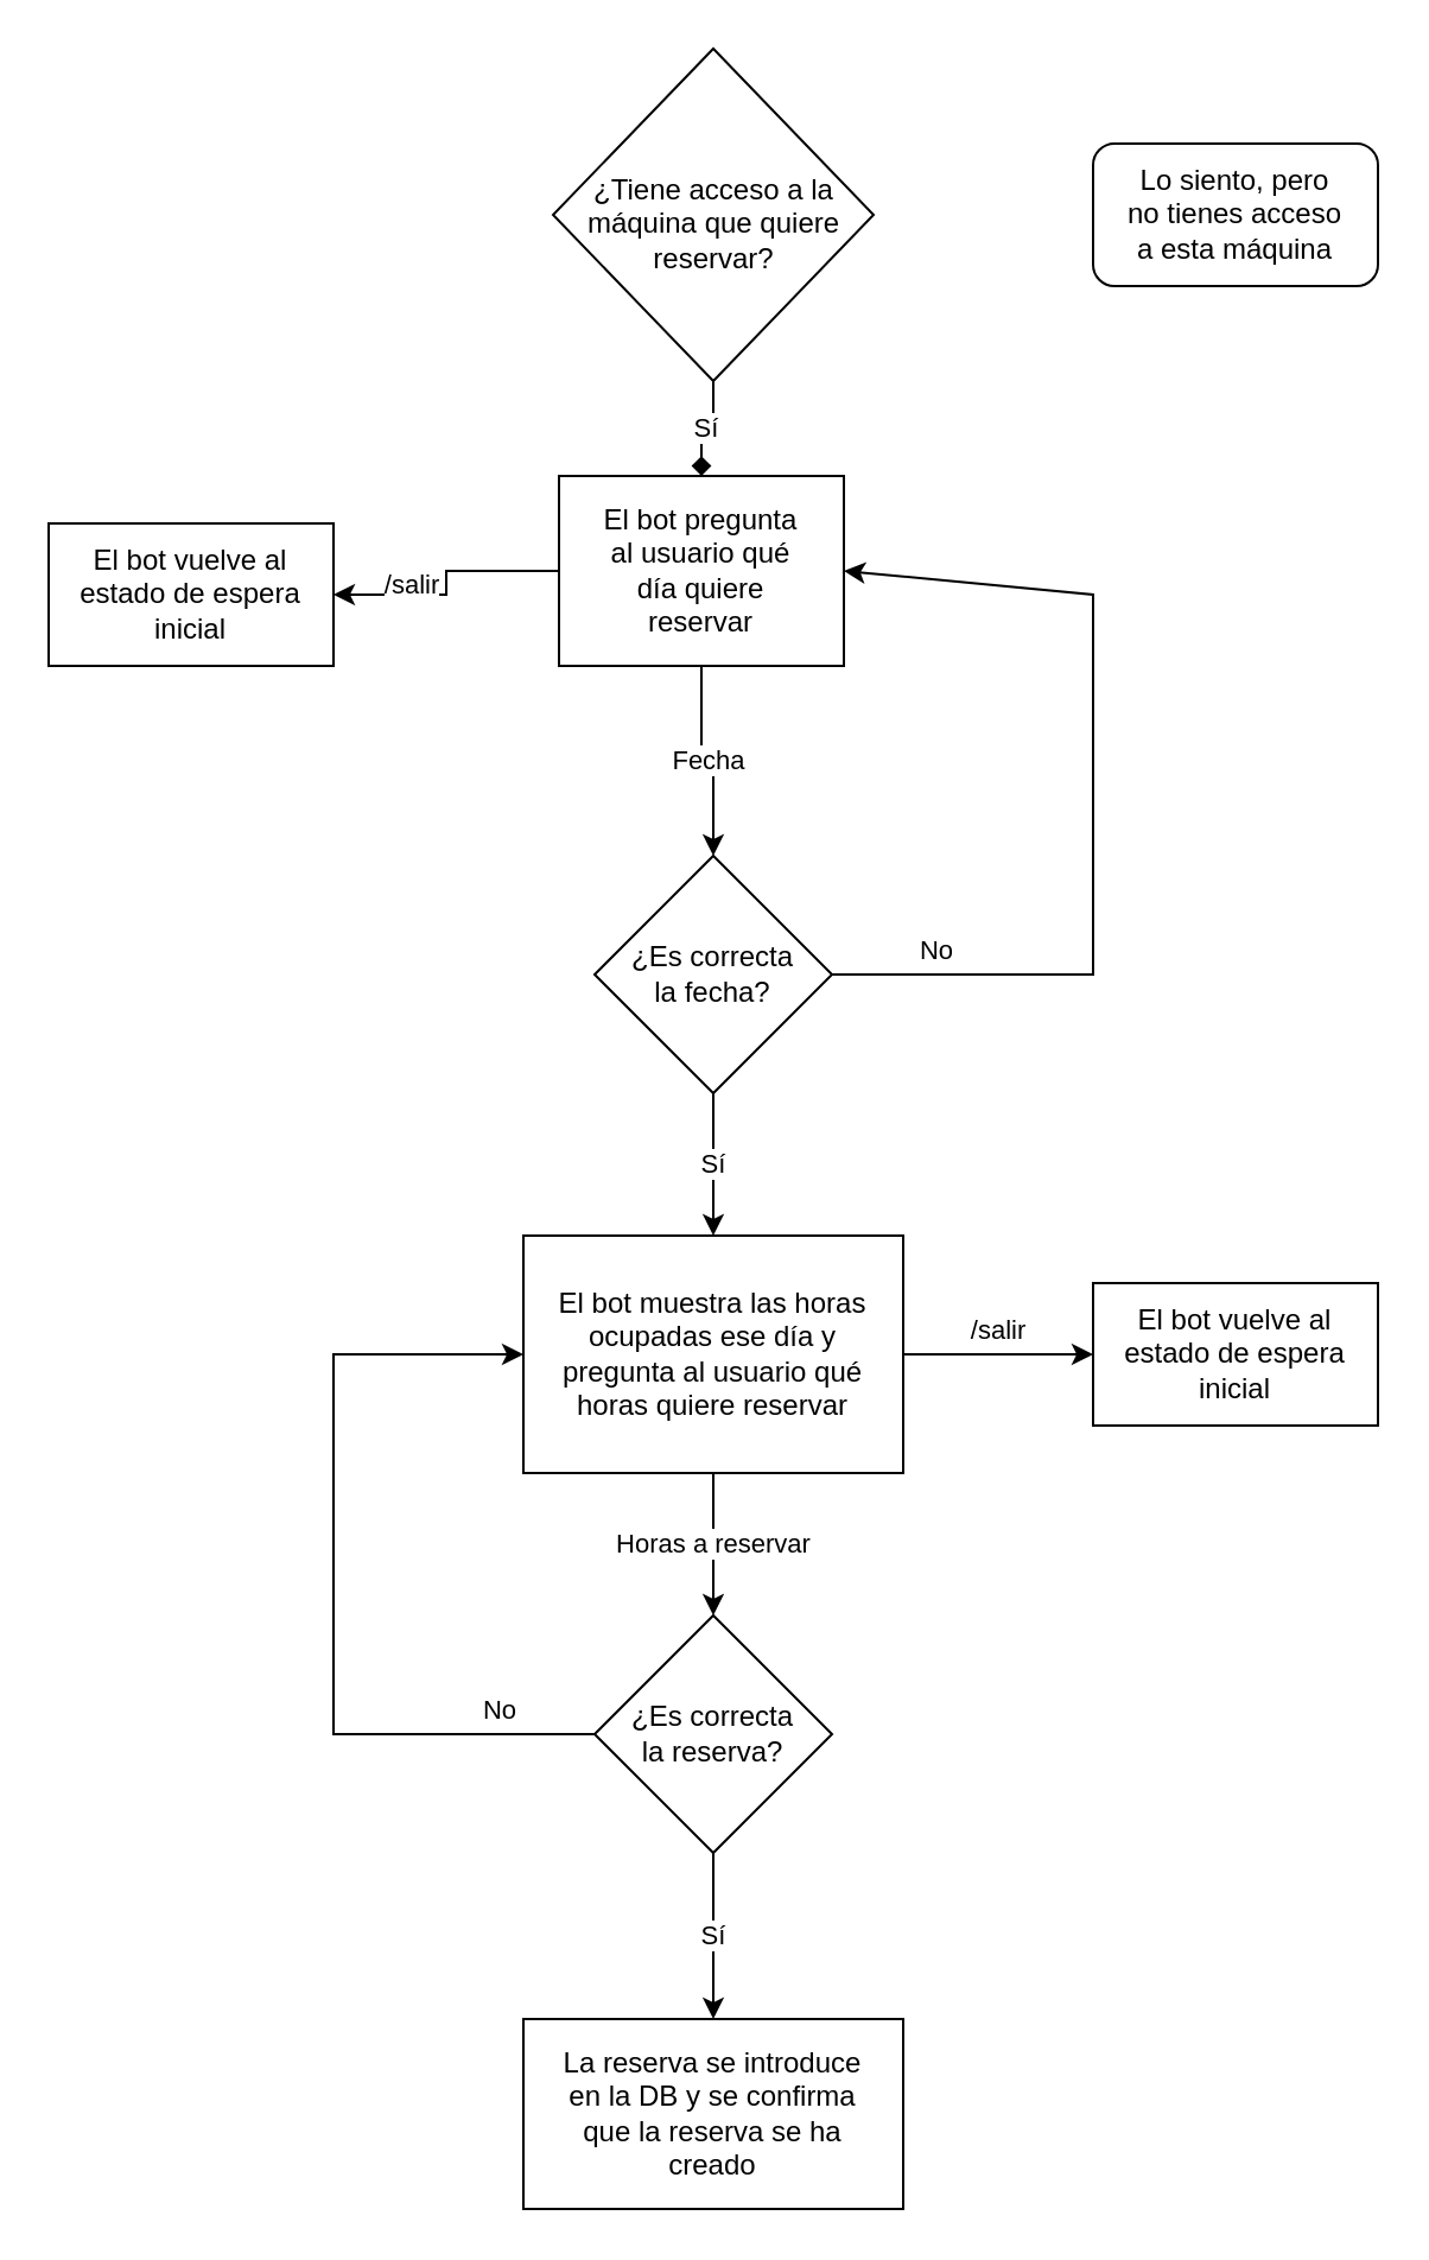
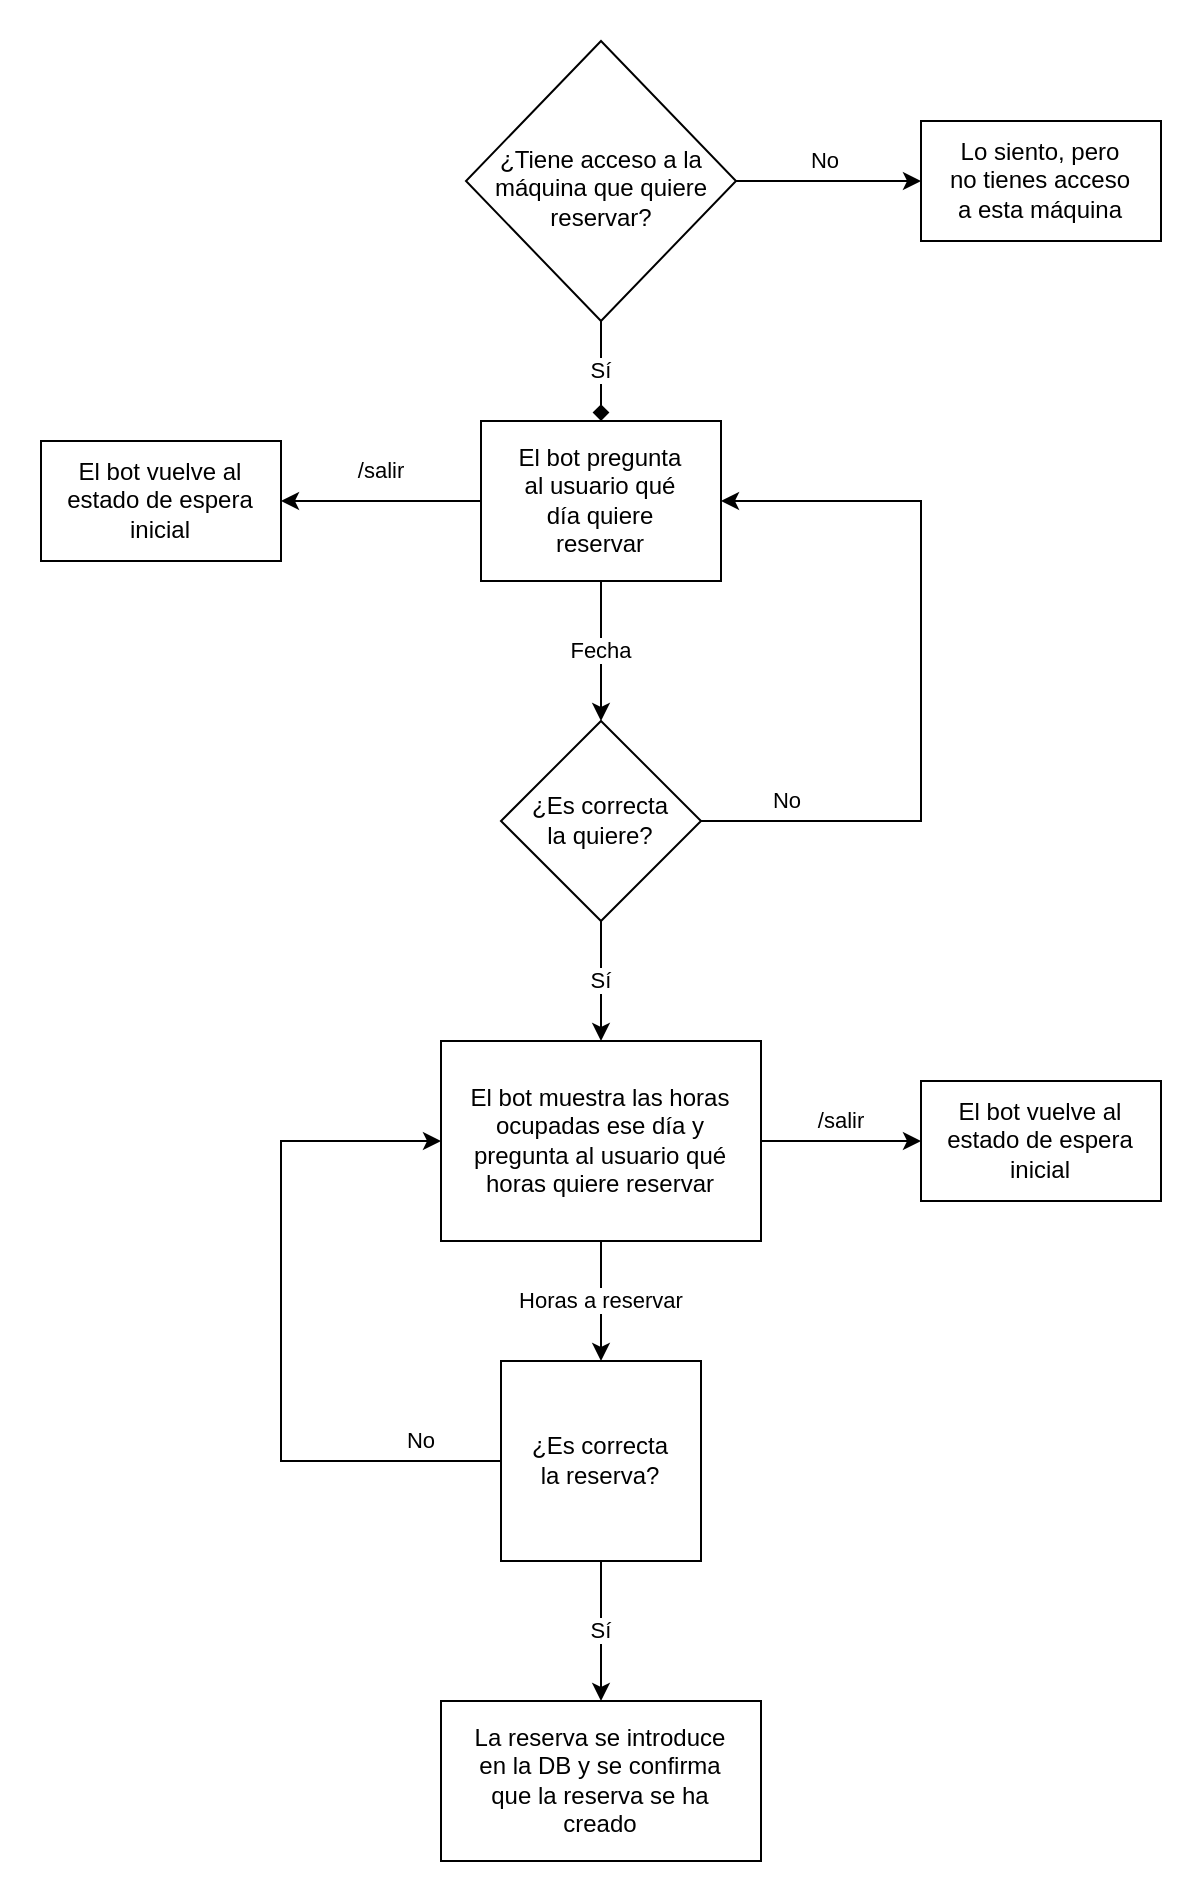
  <mxCell id="0" />
  <mxCell id="1" parent="0" />
+ <mxCell id="2" value="No" style="edgeStyle=orthogonalEdgeStyle;rounded=0;orthogonalLoop=1;jettySize=auto;html=1;" edge="1" parent="1" source="4" target="5"><mxGeometry x="-0.081" y="10" relative="1" as="geometry"><mxPoint x="1" as="offset" /></mxGeometry></mxCell>
  <mxCell id="3" value="Sí" style="edgeStyle=orthogonalEdgeStyle;rounded=0;orthogonalLoop=1;jettySize=auto;html=1;entryX=0.5;entryY=0;entryDx=0;entryDy=0;exitX=0.5;exitY=1;exitDx=0;exitDy=0;endArrow=diamond;" edge="1" parent="1" source="4" target="8"><mxGeometry relative="1" as="geometry" /></mxCell>
  <mxCell id="4" value="¿Tiene acceso a la máquina que quiere reservar?" style="rhombus;whiteSpace=wrap;html=1;spacingLeft=12;spacingRight=12;spacingTop=7;" vertex="1" parent="1"><mxGeometry x="232.5" y="20" width="135" height="140" as="geometry" /></mxCell>
- <mxCell id="5" value="Lo siento, pero no tienes acceso a esta máquina" style="whiteSpace=wrap;html=1;spacingLeft=12;spacingRight=12;spacingTop=0;verticalAlign=middle;rounded=1;" vertex="1" parent="1"><mxGeometry x="460" y="60" width="120" height="60" as="geometry" /></mxCell>
+ <mxCell id="5" value="Lo siento, pero no tienes acceso a esta máquina" style="whiteSpace=wrap;html=1;spacingLeft=12;spacingRight=12;spacingTop=0;verticalAlign=middle;" vertex="1" parent="1"><mxGeometry x="460" y="60" width="120" height="60" as="geometry" /></mxCell>
  <mxCell id="6" value="Fecha" style="edgeStyle=orthogonalEdgeStyle;rounded=0;orthogonalLoop=1;jettySize=auto;html=1;" edge="1" parent="1" source="8" target="10"><mxGeometry relative="1" as="geometry" /></mxCell>
  <mxCell id="7" value="/salir" style="edgeStyle=orthogonalEdgeStyle;rounded=0;orthogonalLoop=1;jettySize=auto;html=1;" edge="1" parent="1" source="8" target="11"><mxGeometry y="-15" relative="1" as="geometry"><mxPoint as="offset" /></mxGeometry></mxCell>
- <mxCell id="8" value="El bot pregunta al usuario qué día quiere reservar" style="whiteSpace=wrap;html=1;spacingLeft=12;spacingRight=12;spacingTop=0;" vertex="1" parent="1"><mxGeometry x="235" y="200" width="120" height="80" as="geometry" /></mxCell>
+ <mxCell id="8" value="El bot pregunta al usuario qué día quiere reservar" style="whiteSpace=wrap;html=1;spacingLeft=12;spacingRight=12;spacingTop=0;" vertex="1" parent="1"><mxGeometry x="240" y="210" width="120" height="80" as="geometry" /></mxCell>
  <mxCell id="9" value="Sí" style="edgeStyle=orthogonalEdgeStyle;rounded=0;orthogonalLoop=1;jettySize=auto;html=1;" edge="1" parent="1" source="10" target="13"><mxGeometry relative="1" as="geometry" /></mxCell>
- <mxCell id="10" value="¿Es correcta la fecha?" style="rhombus;whiteSpace=wrap;html=1;spacingLeft=12;spacingRight=12;spacingTop=0;" vertex="1" parent="1"><mxGeometry x="250" y="360" width="100" height="100" as="geometry" /></mxCell>
+ <mxCell id="10" value="¿Es correcta la quiere?" style="rhombus;whiteSpace=wrap;html=1;spacingLeft=12;spacingRight=12;spacingTop=0;" vertex="1" parent="1"><mxGeometry x="250" y="360" width="100" height="100" as="geometry" /></mxCell>
  <mxCell id="11" value="El bot vuelve al estado de espera inicial" style="whiteSpace=wrap;html=1;spacingLeft=12;spacingRight=12;spacingTop=0;" vertex="1" parent="1"><mxGeometry x="20" y="220" width="120" height="60" as="geometry" /></mxCell>
  <mxCell id="12" value="No" style="endArrow=classic;html=1;rounded=0;exitX=1;exitY=0.5;exitDx=0;exitDy=0;entryX=1;entryY=0.5;entryDx=0;entryDy=0;" edge="1" parent="1" source="10" target="8"><mxGeometry x="-0.768" y="10" width="50" height="50" relative="1" as="geometry"><mxPoint x="290" y="340" as="sourcePoint" /><mxPoint x="340" y="290" as="targetPoint" /><Array as="points"><mxPoint x="460" y="410" /><mxPoint x="460" y="250" /></Array><mxPoint as="offset" /></mxGeometry></mxCell>
  <mxCell id="13" value="El bot muestra las horas ocupadas ese día y pregunta al usuario qué horas quiere reservar" style="whiteSpace=wrap;html=1;spacingLeft=12;spacingRight=12;spacingTop=0;" vertex="1" parent="1"><mxGeometry x="220" y="520" width="160" height="100" as="geometry" /></mxCell>
  <mxCell id="14" value="Sí" style="edgeStyle=orthogonalEdgeStyle;rounded=0;orthogonalLoop=1;jettySize=auto;html=1;exitX=0.5;exitY=1;exitDx=0;exitDy=0;entryX=0.5;entryY=0;entryDx=0;entryDy=0;" edge="1" parent="1" source="15" target="20"><mxGeometry relative="1" as="geometry"><mxPoint x="370" y="830" as="targetPoint" /></mxGeometry></mxCell>
- <mxCell id="15" value="¿Es correcta la reserva?" style="rhombus;whiteSpace=wrap;html=1;spacingLeft=12;spacingRight=12;spacingTop=0;" vertex="1" parent="1"><mxGeometry x="250" y="680" width="100" height="100" as="geometry" /></mxCell>
+ <mxCell id="15" value="¿Es correcta la reserva?" style="whiteSpace=wrap;html=1;spacingLeft=12;spacingRight=12;spacingTop=0;rounded=0;" vertex="1" parent="1"><mxGeometry x="250" y="680" width="100" height="100" as="geometry" /></mxCell>
  <mxCell id="16" value="Horas a reservar" style="endArrow=classic;html=1;rounded=0;exitX=0.5;exitY=1;exitDx=0;exitDy=0;entryX=0.5;entryY=0;entryDx=0;entryDy=0;" edge="1" parent="1" source="13" target="15"><mxGeometry width="50" height="50" relative="1" as="geometry"><mxPoint x="290" y="630" as="sourcePoint" /><mxPoint x="340" y="580" as="targetPoint" /></mxGeometry></mxCell>
  <mxCell id="17" value="No" style="endArrow=classic;html=1;rounded=0;exitX=0;exitY=0.5;exitDx=0;exitDy=0;entryX=0;entryY=0.5;entryDx=0;entryDy=0;" edge="1" parent="1" source="15" target="13"><mxGeometry x="-0.771" y="-10" width="50" height="50" relative="1" as="geometry"><mxPoint x="170" y="740" as="sourcePoint" /><mxPoint x="220" y="690" as="targetPoint" /><Array as="points"><mxPoint x="140" y="730" /><mxPoint x="140" y="570" /></Array><mxPoint as="offset" /></mxGeometry></mxCell>
  <mxCell id="18" value="El bot vuelve al estado de espera inicial" style="whiteSpace=wrap;html=1;spacingLeft=12;spacingRight=12;spacingTop=0;" vertex="1" parent="1"><mxGeometry x="460" y="540" width="120" height="60" as="geometry" /></mxCell>
  <mxCell id="19" value="/salir" style="endArrow=classic;html=1;rounded=0;entryX=0;entryY=0.5;entryDx=0;entryDy=0;exitX=1;exitY=0.5;exitDx=0;exitDy=0;" edge="1" parent="1" source="13" target="18"><mxGeometry y="10" width="50" height="50" relative="1" as="geometry"><mxPoint x="250" y="530" as="sourcePoint" /><mxPoint x="300" y="480" as="targetPoint" /><mxPoint as="offset" /></mxGeometry></mxCell>
  <mxCell id="20" value="La reserva se introduce en la DB y se confirma que la reserva se ha creado" style="whiteSpace=wrap;html=1;spacingLeft=12;spacingRight=12;spacingTop=0;" vertex="1" parent="1"><mxGeometry x="220" y="850" width="160" height="80" as="geometry" /></mxCell>
